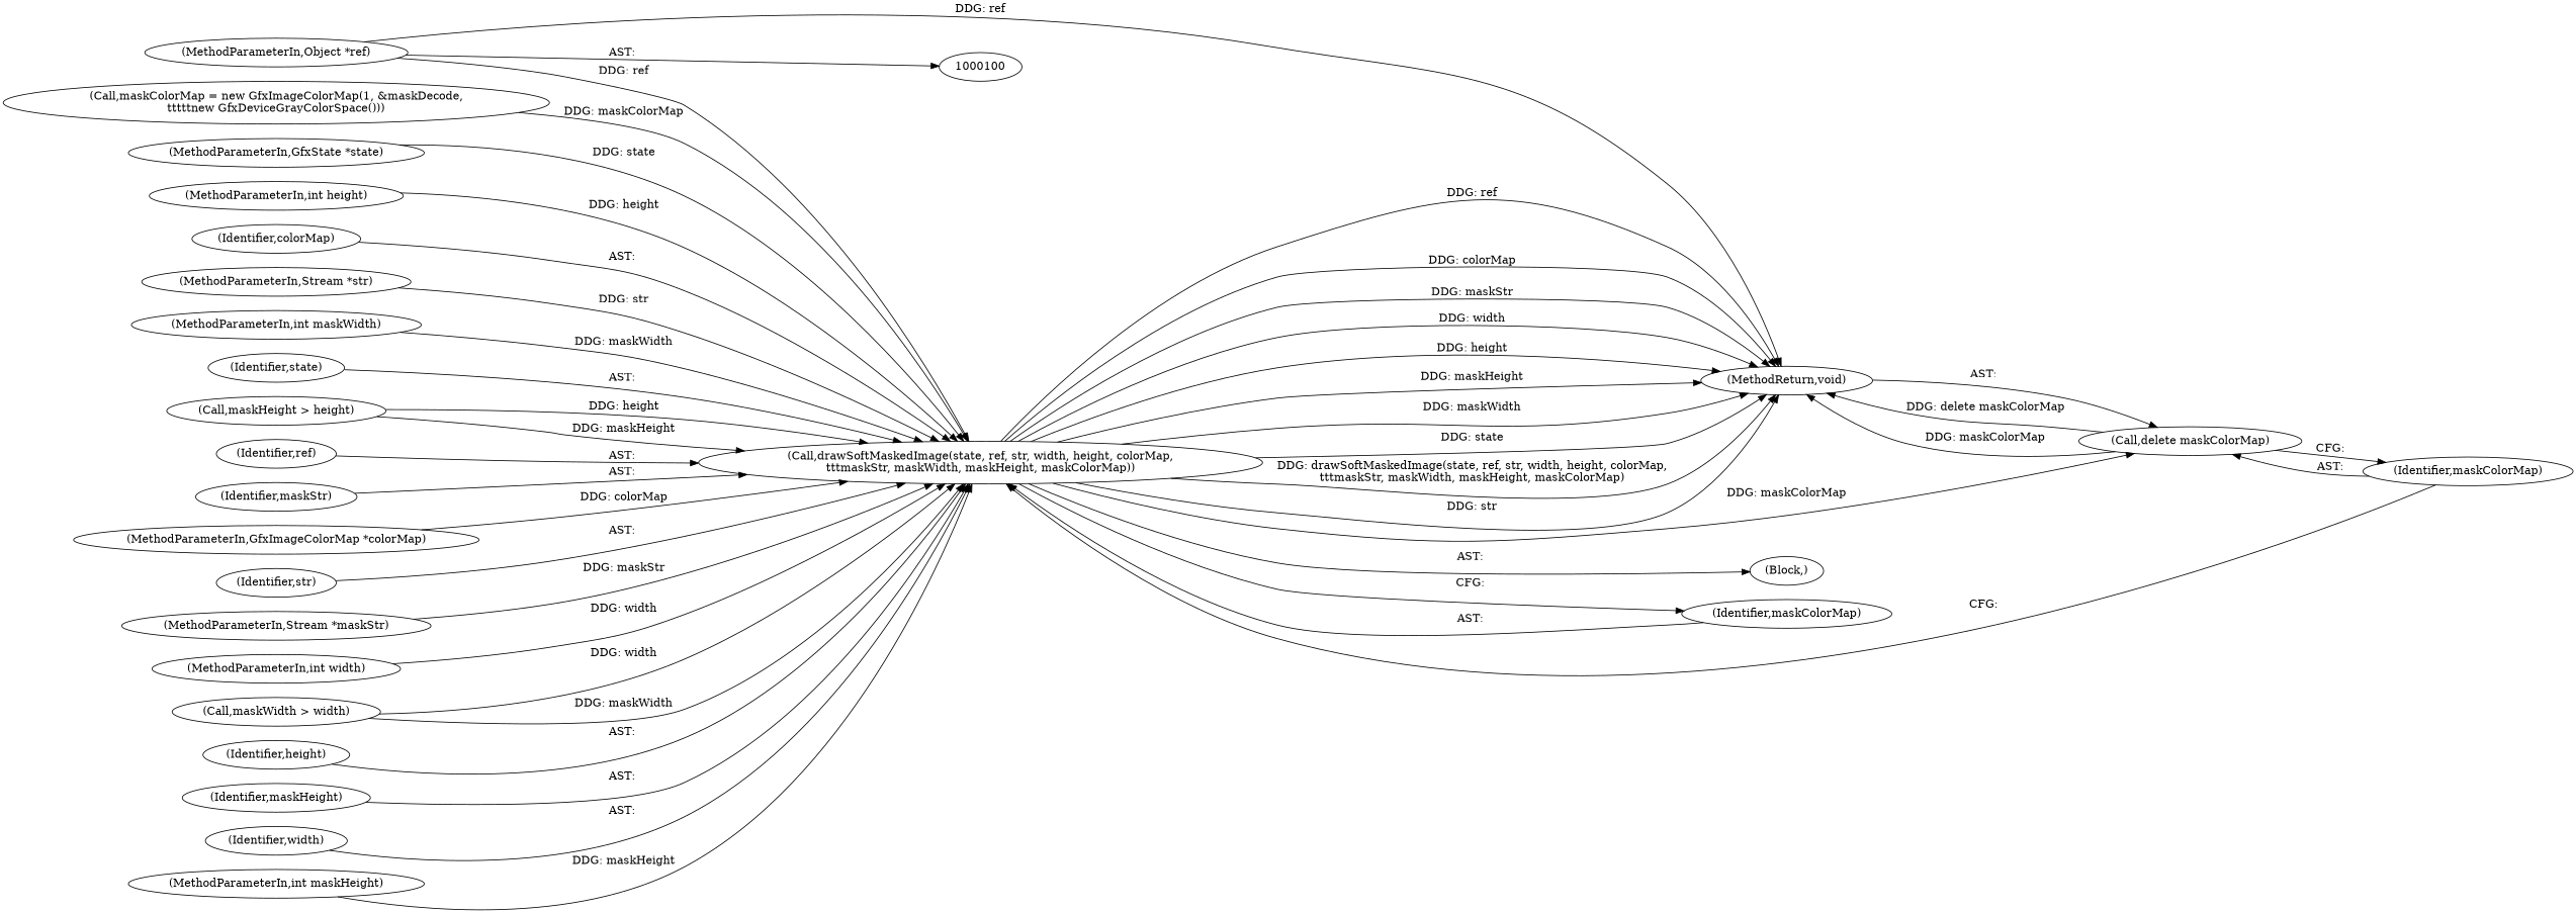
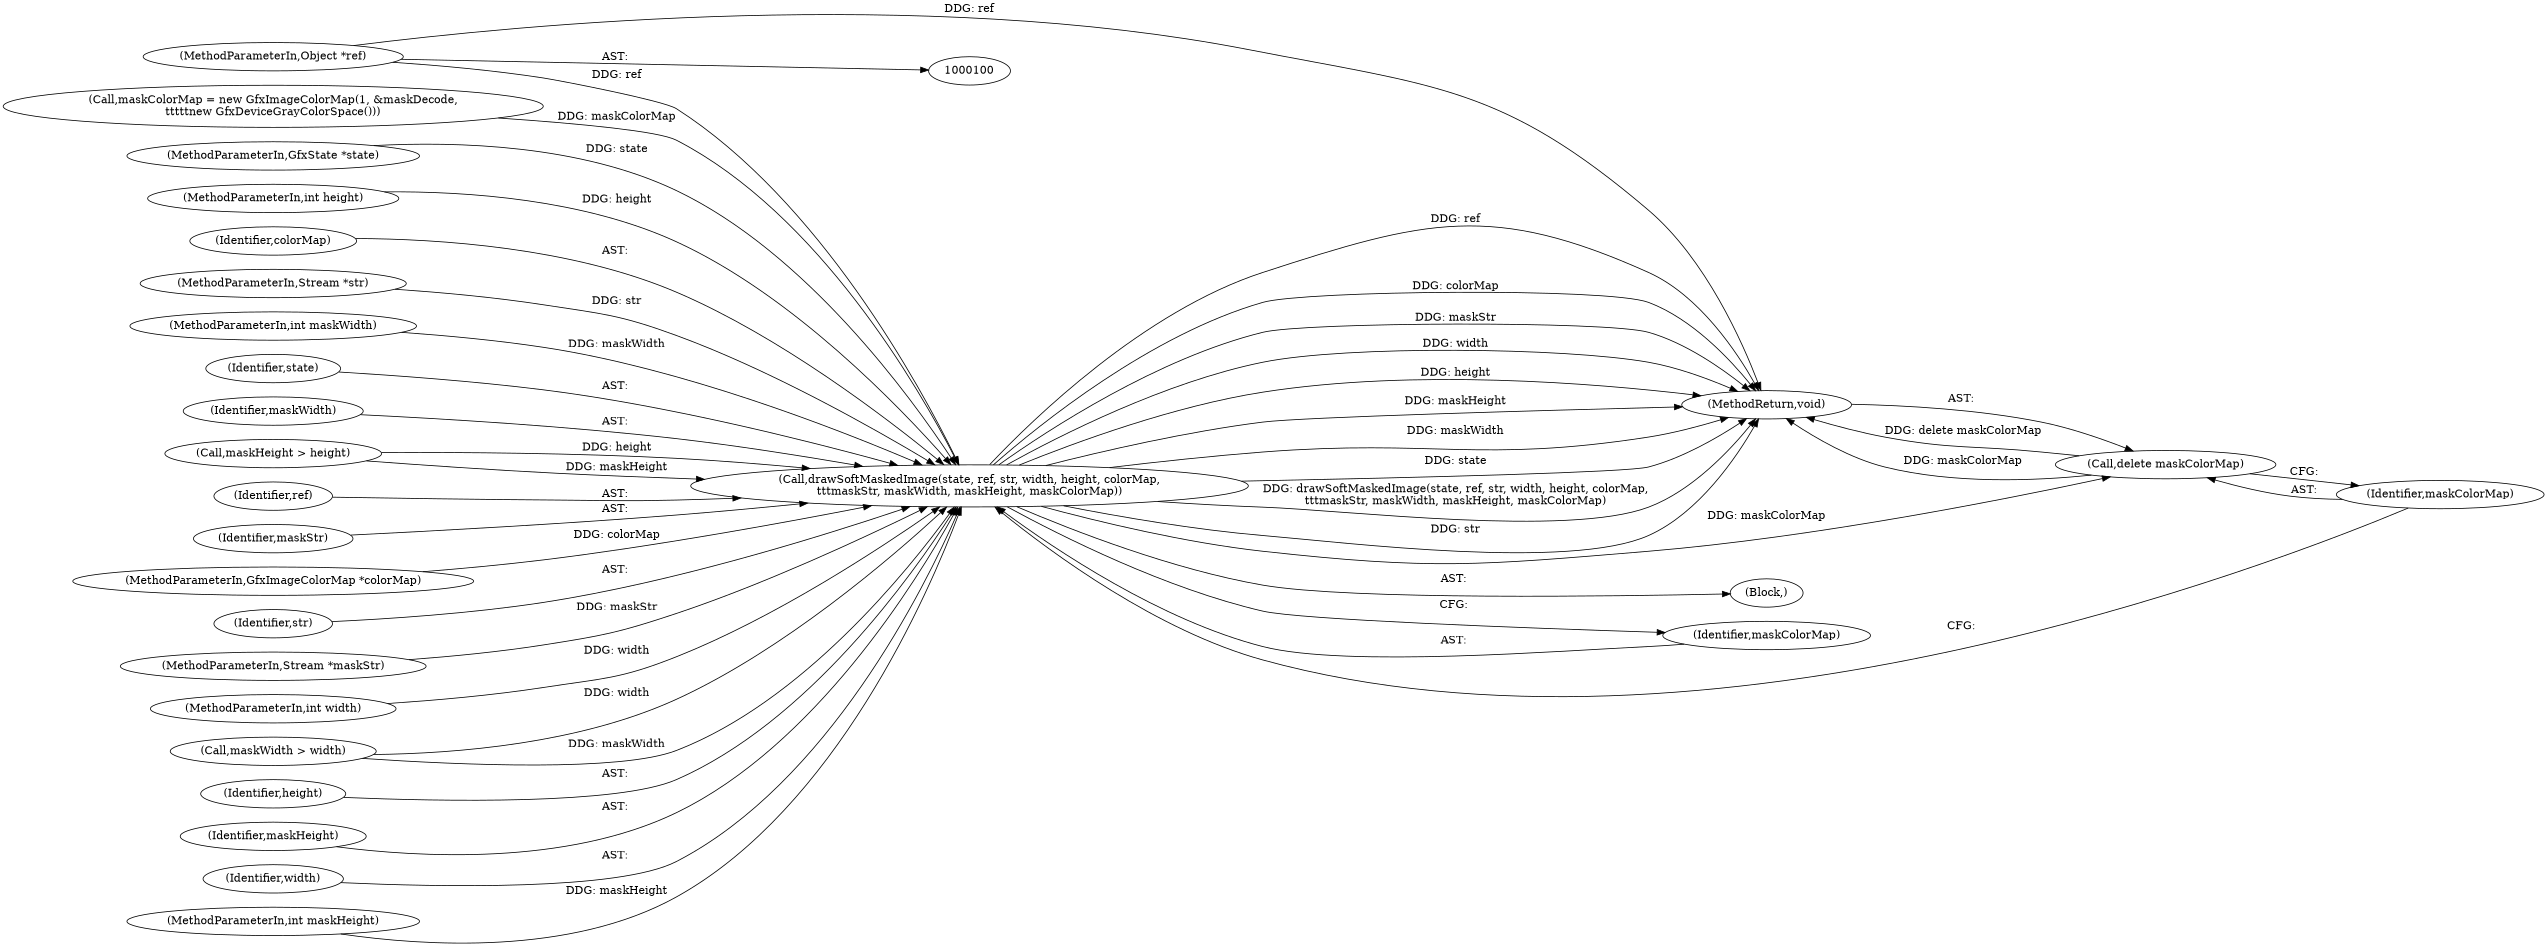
  digraph {
    rankdir=LR
    n1 [label="(MethodParameterIn,Object *ref)"]
    n2 [label="(Call,drawSoftMaskedImage(state, ref, str, width, height, colorMap,\n\t\t\tmaskStr, maskWidth, maskHeight, maskColorMap))"]
    n3 [label="(MethodReturn,void)"]
    1000100
    n5 [label="(Call,delete maskColorMap)"]
    n6 [label="(Block,)"]
    n7 [label="(Identifier,maskColorMap)"]
    n8 [label="(Identifier,maskColorMap)"]
    n9 [label="(Call,maskColorMap = new GfxImageColorMap(1, &maskDecode,\n\t\t\t\t\tnew GfxDeviceGrayColorSpace()))"]
    n10 [label="(MethodParameterIn,GfxState *state)"]
    n11 [label="(MethodParameterIn,int height)"]
    n12 [label="(Identifier,colorMap)"]
    n13 [label="(MethodParameterIn,Stream *str)"]
    n14 [label="(MethodParameterIn,int maskWidth)"]
    n15 [label="(Identifier,state)"]
+   n16 [label="(Identifier,maskWidth)"]
    n17 [label="(Call,maskHeight > height)"]
    n18 [label="(Identifier,ref)"]
    n19 [label="(Identifier,maskStr)"]
    n20 [label="(MethodParameterIn,GfxImageColorMap *colorMap)"]
    n21 [label="(Identifier,str)"]
    n22 [label="(MethodParameterIn,Stream *maskStr)"]
    n23 [label="(MethodParameterIn,int width)"]
    n24 [label="(Call,maskWidth > width)"]
    n25 [label="(Identifier,height)"]
    n26 [label="(Identifier,maskHeight)"]
    n27 [label="(Identifier,width)"]
    n28 [label="(MethodParameterIn,int maskHeight)"]
    n1 -> n2 [label="DDG: ref"]
    n1 -> n3 [label="DDG: ref"]
    n1 -> 1000100 [label="AST: "]
    n2 -> n3 [label="DDG: ref"]
    n2 -> n3 [label="DDG: colorMap"]
    n2 -> n3 [label="DDG: maskStr"]
    n2 -> n3 [label="DDG: width"]
    n2 -> n3 [label="DDG: height"]
    n2 -> n3 [label="DDG: maskHeight"]
    n2 -> n3 [label="DDG: maskWidth"]
    n2 -> n3 [label="DDG: state"]
    n2 -> n3 [label="DDG: drawSoftMaskedImage(state, ref, str, width, height, colorMap,\n\t\t\tmaskStr, maskWidth, maskHeight, maskColorMap)"]
    n2 -> n3 [label="DDG: str"]
    n2 -> n5 [label="DDG: maskColorMap"]
    n2 -> n6 [label="AST: "]
    n2 -> n7 [label="CFG: "]
    n3 -> n5 [label="AST: "]
    n5 -> n3 [label="DDG: delete maskColorMap"]
    n5 -> n3 [label="DDG: maskColorMap"]
    n5 -> n8 [label="CFG: "]
    n7 -> n2 [label="AST: "]
    n8 -> n2 [label="CFG: "]
    n8 -> n5 [label="AST: "]
    n9 -> n2 [label="DDG: maskColorMap"]
    n10 -> n2 [label="DDG: state"]
    n11 -> n2 [label="DDG: height"]
    n12 -> n2 [label="AST: "]
    n13 -> n2 [label="DDG: str"]
    n14 -> n2 [label="DDG: maskWidth"]
    n15 -> n2 [label="AST: "]
+   n16 -> n2 [label="AST: "]
    n17 -> n2 [label="DDG: height"]
    n17 -> n2 [label="DDG: maskHeight"]
    n18 -> n2 [label="AST: "]
    n19 -> n2 [label="AST: "]
    n20 -> n2 [label="DDG: colorMap"]
    n21 -> n2 [label="AST: "]
    n22 -> n2 [label="DDG: maskStr"]
    n23 -> n2 [label="DDG: width"]
    n24 -> n2 [label="DDG: width"]
    n24 -> n2 [label="DDG: maskWidth"]
    n25 -> n2 [label="AST: "]
    n26 -> n2 [label="AST: "]
    n27 -> n2 [label="AST: "]
    n28 -> n2 [label="DDG: maskHeight"]
  }
